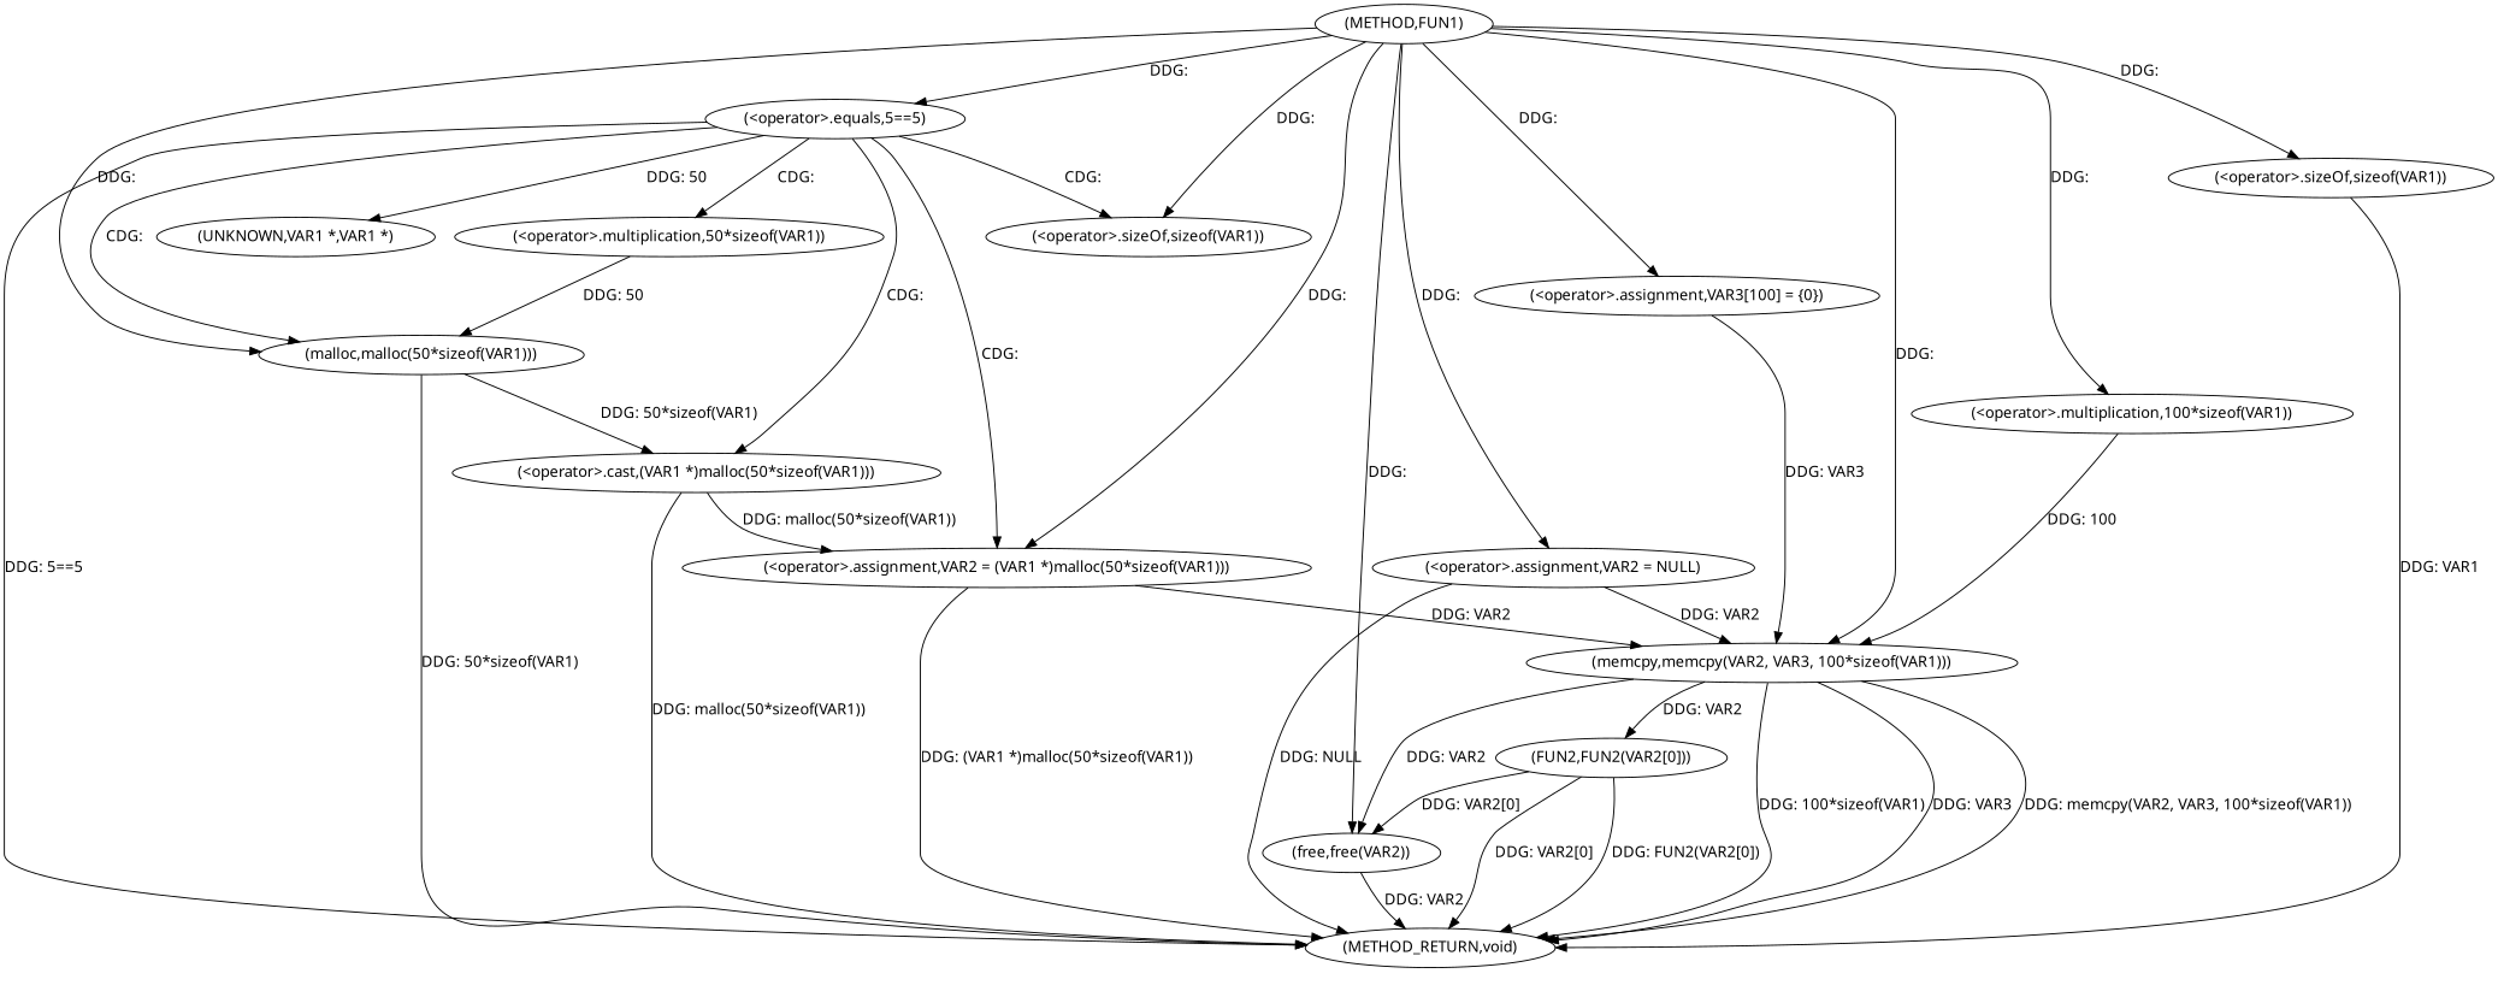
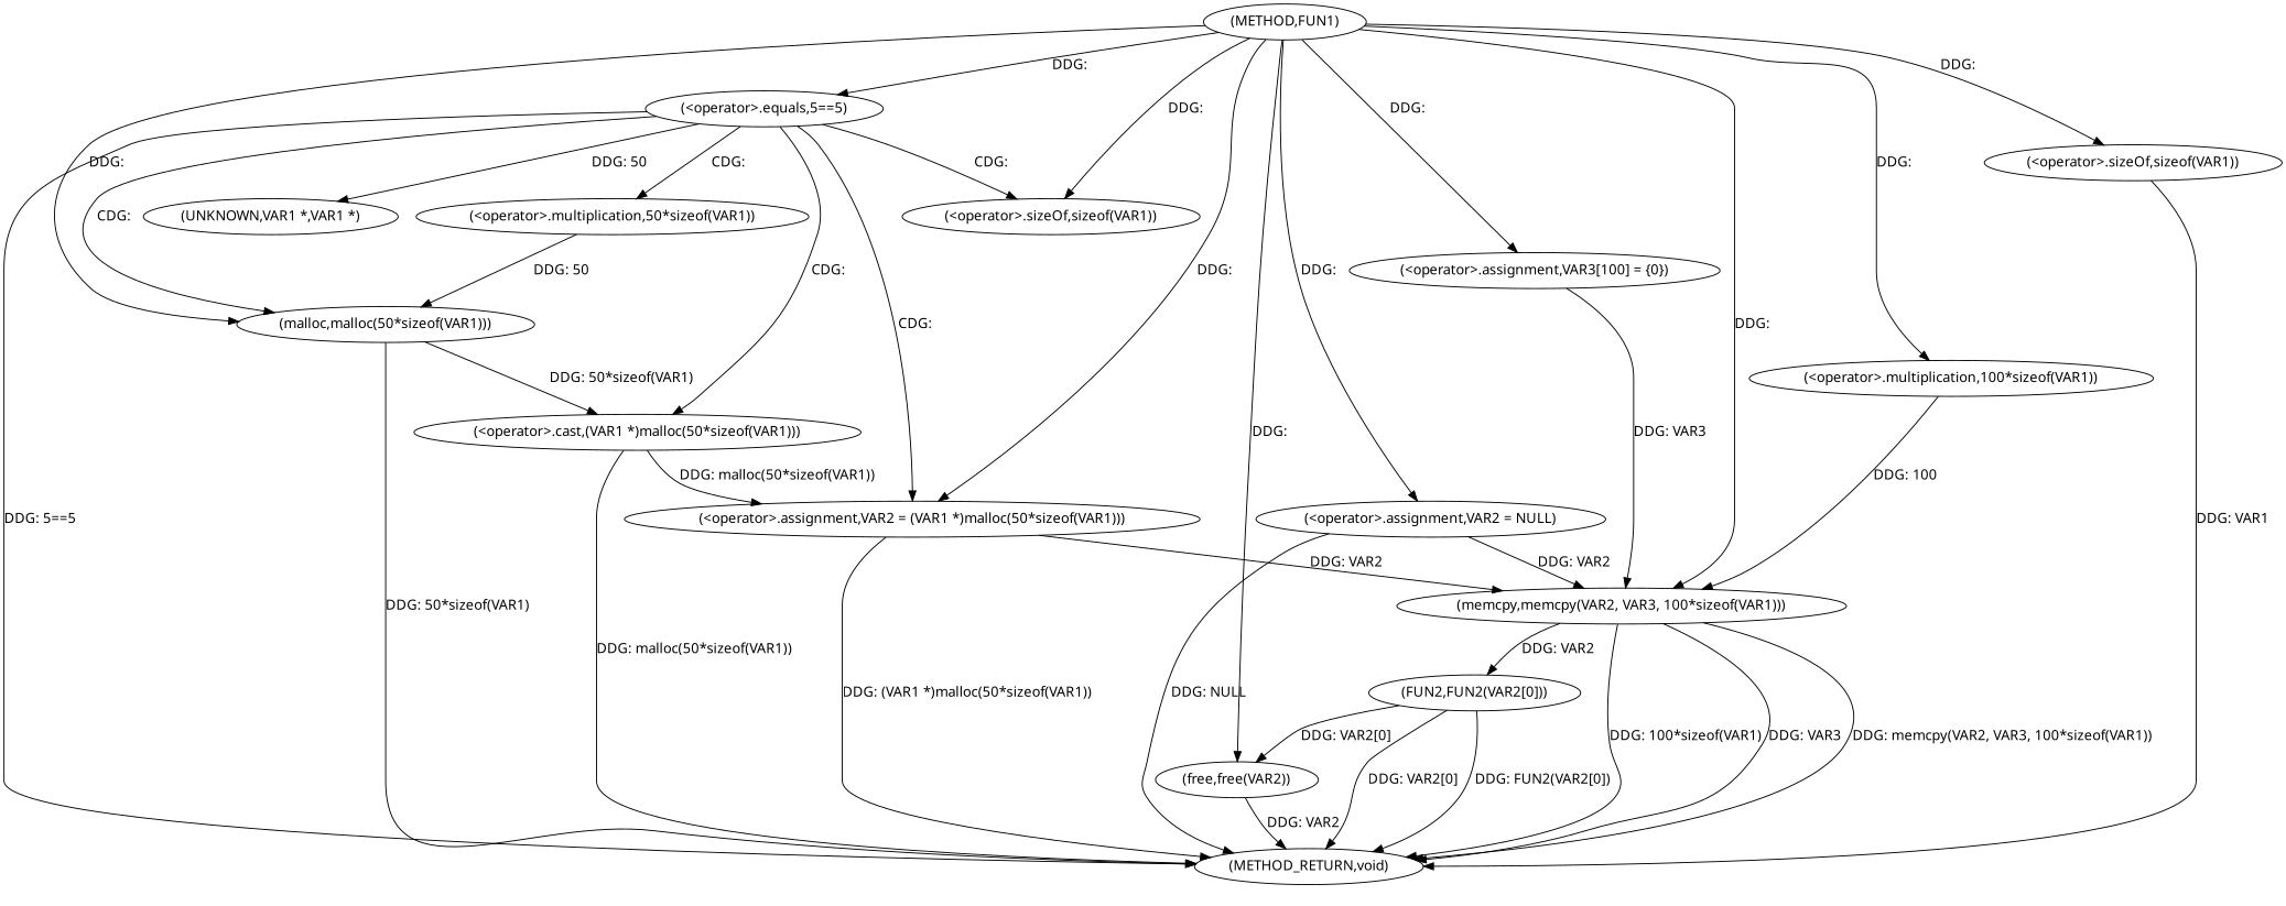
  digraph {
    fontname="Noto Sans"
    node [fontname="Noto Sans"]
    edge [fontname="Noto Sans"]
    n1 [label="(METHOD,FUN1)"]
    n2 [label="(<operator>.assignment,VAR2 = NULL)"]
    n3 [label="(<operator>.equals,5==5)"]
    n4 [label="(<operator>.assignment,VAR2 = (VAR1 *)malloc(50*sizeof(VAR1)))"]
    n5 [label="(<operator>.sizeOf,sizeof(VAR1))"]
    n6 [label="(<operator>.assignment,VAR3[100] = {0})"]
    n7 [label="(memcpy,memcpy(VAR2, VAR3, 100*sizeof(VAR1)))"]
    n8 [label="(<operator>.multiplication,100*sizeof(VAR1))"]
    n9 [label="(<operator>.sizeOf,sizeof(VAR1))"]
    n10 [label="(free,free(VAR2))"]
    n11 [label="(malloc,malloc(50*sizeof(VAR1)))"]
    n12 [label="(METHOD_RETURN,void)"]
    n13 [label="(<operator>.multiplication,50*sizeof(VAR1))"]
    n14 [label="(<operator>.cast,(VAR1 *)malloc(50*sizeof(VAR1)))"]
    n15 [label="(UNKNOWN,VAR1 *,VAR1 *)"]
    n16 [label="(FUN2,FUN2(VAR2[0]))"]
    n1 -> n2 [label="DDG: "]
    n1 -> n3 [label="DDG: "]
    n1 -> n4 [label="DDG: "]
    n1 -> n5 [label="DDG: "]
    n1 -> n6 [label="DDG: "]
    n1 -> n7 [label="DDG: "]
    n1 -> n8 [label="DDG: "]
    n1 -> n9 [label="DDG: "]
    n1 -> n10 [label="DDG: "]
    n1 -> n11 [label="DDG: "]
    n2 -> n7 [label="DDG: VAR2"]
    n2 -> n12 [label="DDG: NULL"]
    n3 -> n4 [label="CDG: "]
    n3 -> n5 [label="CDG: "]
    n3 -> n11 [label="CDG: "]
    n3 -> n12 [label="DDG: 5==5"]
    n3 -> n13 [label="CDG: "]
    n3 -> n14 [label="CDG: "]
    n3 -> n15 [label="DDG: 50"]
    n4 -> n7 [label="DDG: VAR2"]
    n4 -> n12 [label="DDG: (VAR1 *)malloc(50*sizeof(VAR1))"]
    n6 -> n7 [label="DDG: VAR3"]
-   n7 -> n10 [label="DDG: VAR2"]
    n7 -> n12 [label="DDG: 100*sizeof(VAR1)"]
    n7 -> n12 [label="DDG: VAR3"]
    n7 -> n12 [label="DDG: memcpy(VAR2, VAR3, 100*sizeof(VAR1))"]
    n7 -> n16 [label="DDG: VAR2"]
    n8 -> n7 [label="DDG: 100"]
    n9 -> n12 [label="DDG: VAR1"]
    n10 -> n12 [label="DDG: VAR2"]
    n11 -> n12 [label="DDG: 50*sizeof(VAR1)"]
    n11 -> n14 [label="DDG: 50*sizeof(VAR1)"]
    n13 -> n11 [label="DDG: 50"]
    n14 -> n4 [label="DDG: malloc(50*sizeof(VAR1))"]
    n14 -> n12 [label="DDG: malloc(50*sizeof(VAR1))"]
    n16 -> n10 [label="DDG: VAR2[0]"]
    n16 -> n12 [label="DDG: VAR2[0]"]
    n16 -> n12 [label="DDG: FUN2(VAR2[0])"]
  }
